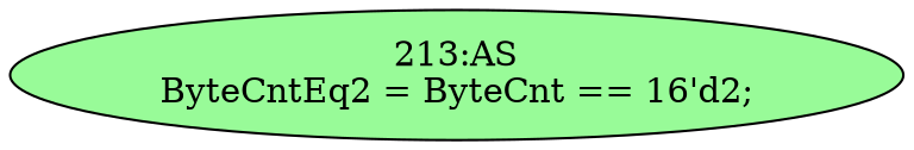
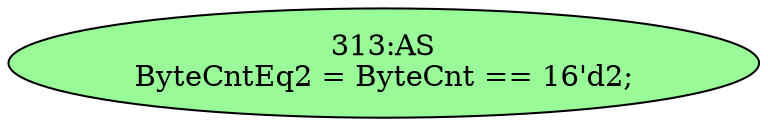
  strict digraph {
-   n1 [ast="<pyverilog.vparser.ast.Assign object at 0x7f9a3ca3c950>" def_var="['ByteCntEq2']" fillcolor=palegreen label="213:AS\nByteCntEq2 = ByteCnt == 16'd2;" statements="[]" style=filled typ=Assign use_var="['ByteCnt']"]
+   n1 [ast="<pyverilog.vparser.ast.Assign object at 0x7f9a3ca3c950>" def_var="['ByteCntEq2']" fillcolor=palegreen label="313:AS\nByteCntEq2 = ByteCnt == 16'd2;" statements="[]" style=filled typ=Assign use_var="['ByteCnt']"]
  }
